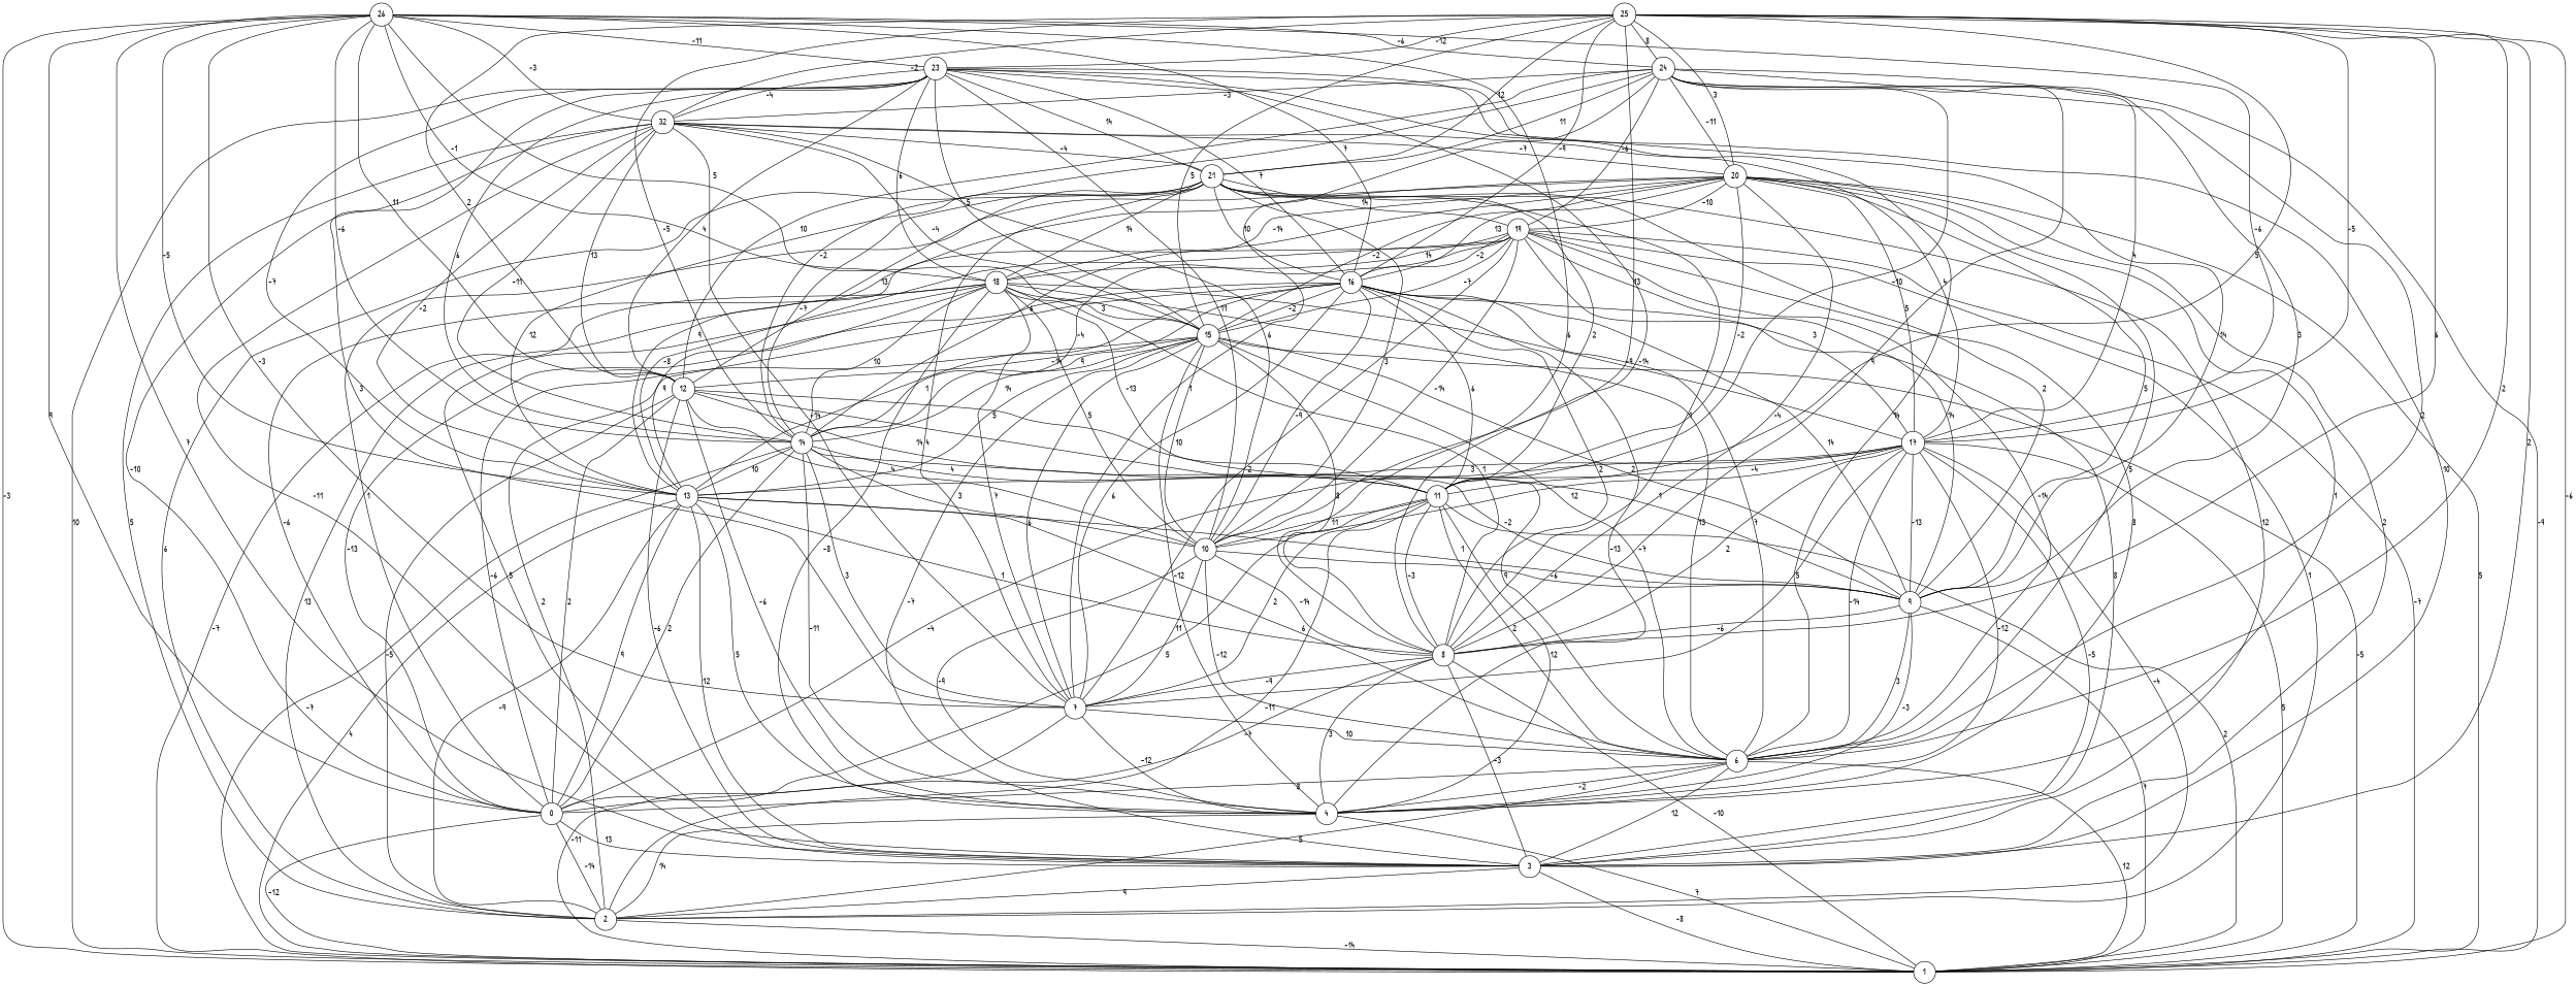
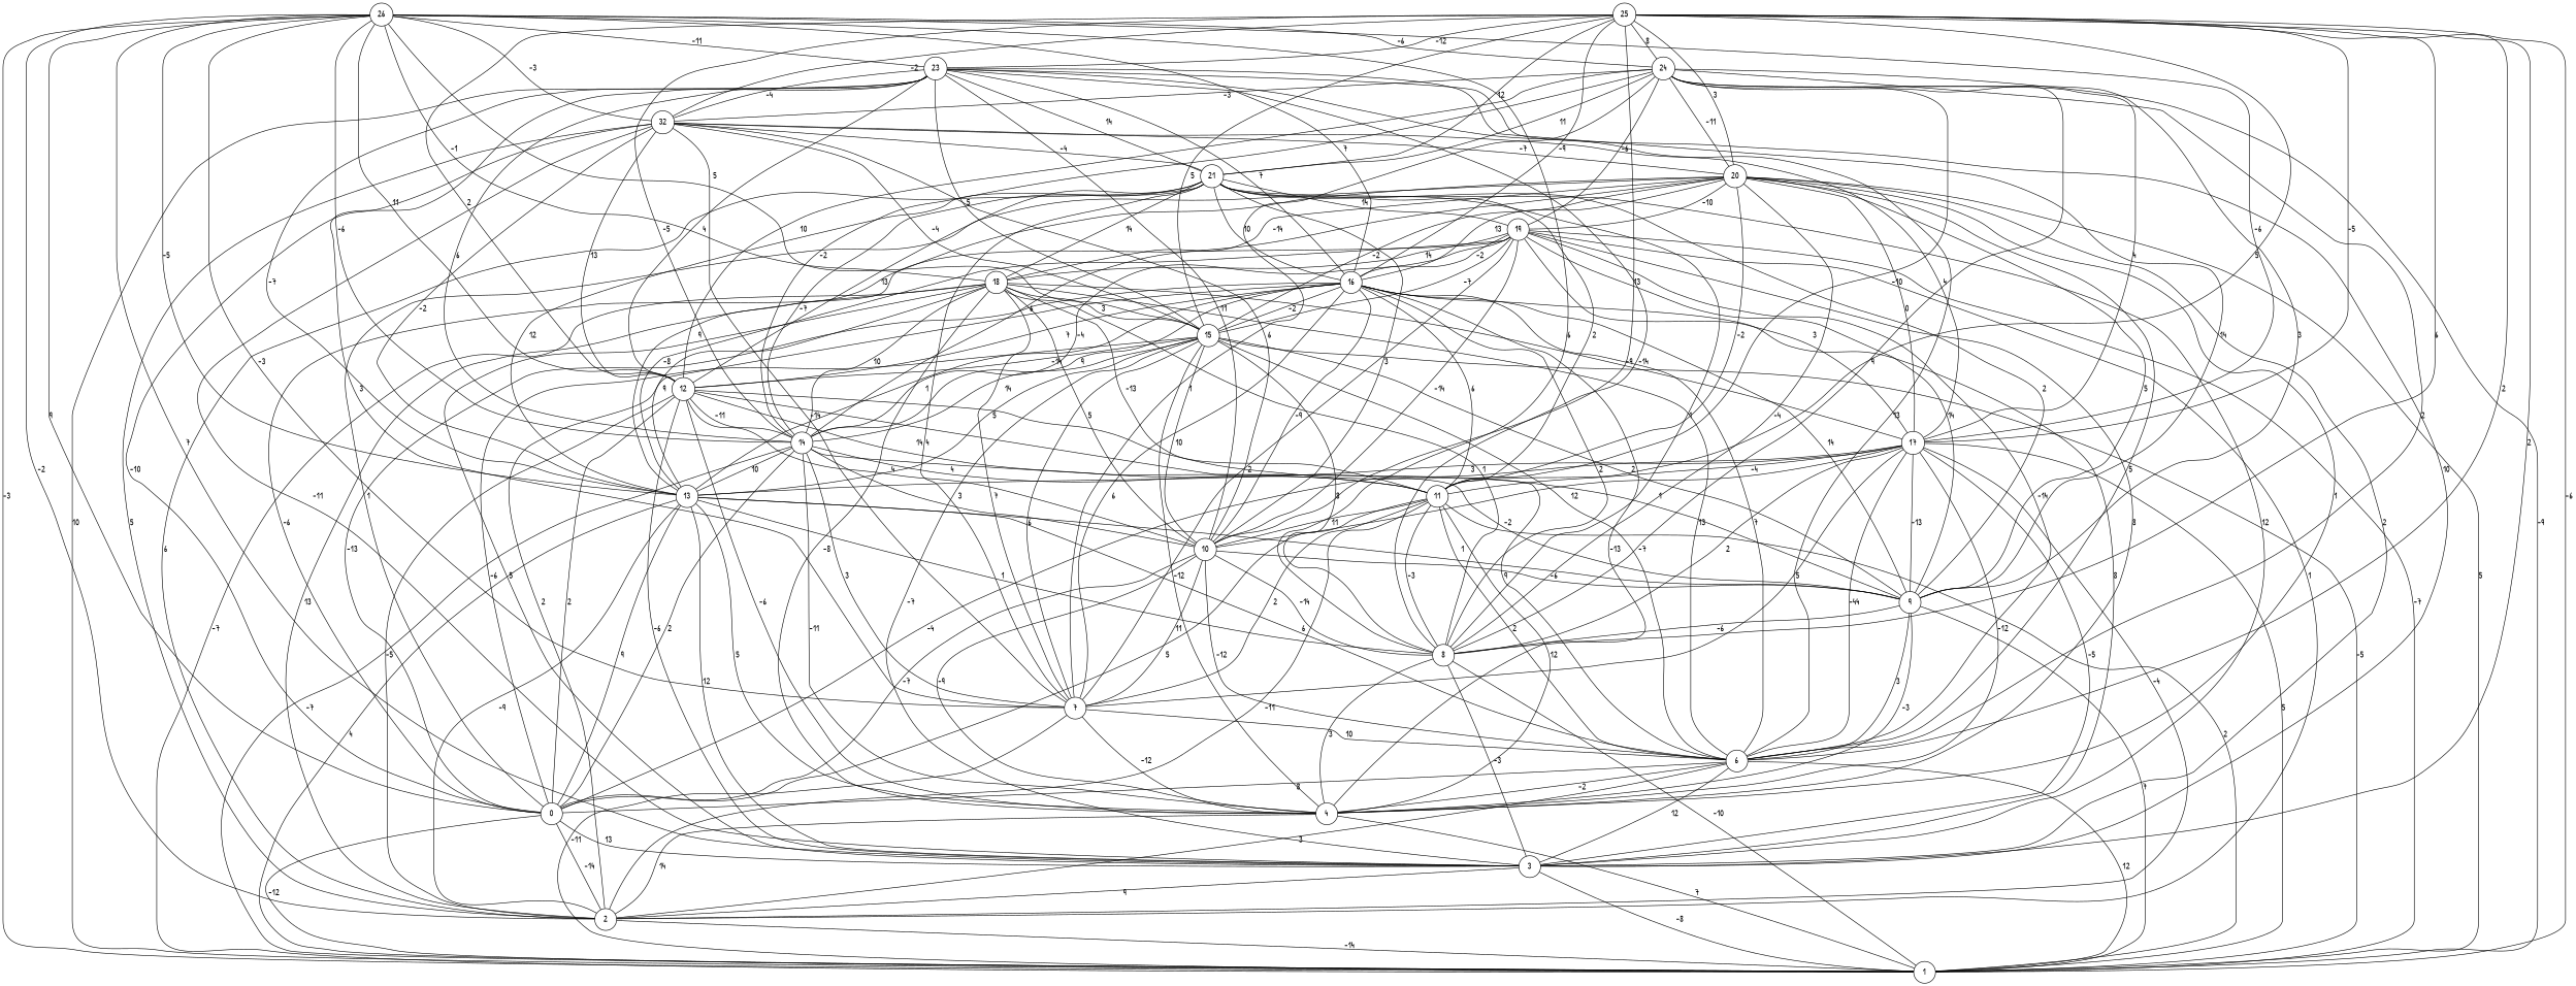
  graph {
    fontname="Patrick Hand"
    node [fontname="Patrick Hand" shape=circle]
    edge [fontname="Patrick Hand"]
    26
    1
    2
    3
    n5 [label=0]
    7
    8
    12
    13
    14
    15
    16
    17
    18
    n15 [label=32]
    23
    24
    6
    4
    10
    11
    9
    20
    21
    19
    25
    26 -- 1 [label=-3]
+   26 -- 2 [label=-2]
    26 -- 3 [label=7]
    26 -- n5 [label=9]
    26 -- 7 [label=-3]
    26 -- 8 [label=6]
    26 -- 12 [label=11]
    26 -- 13 [label=-5]
    26 -- 14 [label=-6]
    26 -- 15 [label=5]
    26 -- 16 [label=7]
    26 -- 17 [label=-6]
    26 -- 18 [label=-1]
    26 -- n15 [label=-3]
    26 -- 23 [label=-11]
    26 -- 24 [label=-6]
    2 -- 1 [label=-14]
    3 -- 1 [label=-8]
    3 -- 2 [label=9]
    n5 -- 1 [label=-12]
    n5 -- 2 [label=-14]
    n5 -- 3 [label=13]
    7 -- 1 [label=-11]
    7 -- 6 [label=10]
    7 -- 4 [label=-12]
    8 -- 1 [label=-10]
    8 -- 3 [label=-3]
-   8 -- 7 [label=-9]
    8 -- 4 [label=3]
    12 -- 2 [label=-5]
    12 -- 3 [label=-6]
    12 -- n5 [label=2]
    12 -- 6 [label=9]
    12 -- 4 [label=-6]
    12 -- 10 [label=4]
    12 -- 11 [label=14]
    12 -- 9 [label=1]
    13 -- 1 [label=4]
    13 -- 2 [label=-9]
    13 -- 3 [label=12]
    13 -- n5 [label=9]
    13 -- 8 [label=1]
    13 -- 6 [label=6]
    13 -- 4 [label=5]
    13 -- 9 [label=1]
    14 -- 1 [label=-7]
    14 -- n5 [label=2]
    14 -- 7 [label=3]
    14 -- 13 [label=10]
    14 -- 4 [label=-11]
    14 -- 10 [label=3]
    14 -- 11 [label=4]
    14 -- 9 [label=-2]
    15 -- 1 [label=-5]
    15 -- 3 [label=-7]
    15 -- n5 [label=-6]
    15 -- 7 [label=6]
    15 -- 8 [label=8]
    15 -- 12 [label=-14]
    15 -- 13 [label=5]
    15 -- 14 [label=14]
    15 -- 6 [label=-7]
    15 -- 4 [label=-12]
    15 -- 10 [label=10]
    15 -- 9 [label=2]
    16 -- 2 [label=2]
    16 -- 3 [label=8]
    16 -- n5 [label=-13]
    16 -- 7 [label=6]
    16 -- 8 [label=2]
+   16 -- 12 [label=7]
    16 -- 13 [label=1]
    16 -- 14 [label=9]
    16 -- 15 [label=-2]
    16 -- 6 [label=7]
    16 -- 4 [label=-13]
    16 -- 10 [label=-9]
    16 -- 11 [label=6]
    16 -- 9 [label=14]
    17 -- 1 [label=5]
    17 -- 2 [label=-4]
    17 -- 3 [label=-5]
    17 -- n5 [label=-4]
    17 -- 7 [label=5]
    17 -- 8 [label=2]
    17 -- 13 [label=3]
-   17 -- 6 [label=-14]
+   17 -- 6 [label=-44]
    17 -- 4 [label=-12]
    17 -- 10 [label=12]
    17 -- 11 [label=-4]
    17 -- 9 [label=-13]
    18 -- 1 [label=-7]
    18 -- 2 [label=13]
    18 -- 3 [label=5]
    18 -- 7 [label=7]
    18 -- 8 [label=1]
    18 -- 13 [label=9]
    18 -- 14 [label=10]
    18 -- 15 [label=3]
    18 -- 17 [label=-9]
    18 -- 6 [label=13]
    18 -- 4 [label=-8]
    18 -- 10 [label=5]
    18 -- 11 [label=-13]
    n15 -- 2 [label=5]
    n15 -- 3 [label=-11]
    n15 -- n5 [label=-10]
    n15 -- 7 [label=-14]
    n15 -- 12 [label=13]
    n15 -- 13 [label=-2]
-   n15 -- 14 [label=-11]
+   12 -- 14 [label=-11]
    n15 -- 15 [label=-4]
    n15 -- 17 [label=4]
    n15 -- 10 [label=6]
    n15 -- 20 [label=-7]
    n15 -- 21 [label=-4]
    23 -- 1 [label=10]
    23 -- 3 [label=10]
    23 -- 7 [label=3]
    23 -- 8 [label=-14]
    23 -- 12 [label=4]
    23 -- 13 [label=-7]
    23 -- 14 [label=6]
    23 -- 15 [label=5]
    23 -- 16 [label=7]
-   23 -- 18 [label=6]
    23 -- n15 [label=-4]
-   23 -- 6 [label=14]
+   23 -- 6 [label=13]
    23 -- 10 [label=11]
    23 -- 9 [label=14]
    23 -- 21 [label=14]
    24 -- 1 [label=-9]
    24 -- 7 [label=1]
    24 -- 8 [label=9]
    24 -- 12 [label=10]
    24 -- 14 [label=-2]
    24 -- 17 [label=4]
    24 -- n15 [label=-3]
    24 -- 6 [label=2]
    24 -- 11 [label=-10]
    24 -- 9 [label=3]
    24 -- 20 [label=-11]
    24 -- 21 [label=11]
    24 -- 19 [label=-6]
    6 -- 1 [label=12]
-   6 -- 2 [label=5]
+   6 -- 2 [label=3]
    6 -- 3 [label=12]
    6 -- n5 [label=8]
    6 -- 4 [label=-2]
    4 -- 1 [label=7]
    4 -- 2 [label=14]
-   8 -- n5 [label=-7]
+   10 -- n5 [label=-7]
    10 -- 7 [label=11]
    10 -- 8 [label=-14]
    10 -- 6 [label=-12]
    10 -- 4 [label=-9]
    10 -- 9 [label=-6]
    11 -- 1 [label=2]
    11 -- 2 [label=-11]
    11 -- n5 [label=5]
    11 -- 7 [label=2]
    11 -- 8 [label=-3]
    11 -- 6 [label=2]
    11 -- 4 [label=12]
    11 -- 10 [label=11]
    9 -- 1 [label=7]
    9 -- 8 [label=-6]
    9 -- 6 [label=3]
    9 -- 4 [label=-3]
    20 -- 1 [label=5]
    20 -- 3 [label=2]
    20 -- n5 [label=1]
    20 -- 8 [label=-4]
    20 -- 13 [label=9]
    20 -- 14 [label=6]
    20 -- 15 [label=-2]
    20 -- 16 [label=13]
-   20 -- 17 [label=5]
+   20 -- 17 [label=0]
    20 -- 18 [label=-14]
    20 -- 6 [label=5]
    20 -- 4 [label=1]
    20 -- 11 [label=-2]
    20 -- 9 [label=5]
    20 -- 19 [label=-10]
    21 -- 2 [label=6]
    21 -- 3 [label=12]
    21 -- 7 [label=4]
    21 -- 8 [label=1]
    21 -- 12 [label=13]
    21 -- 13 [label=12]
    21 -- 14 [label=-7]
    21 -- 16 [label=10]
    21 -- 18 [label=14]
    21 -- 10 [label=3]
    21 -- 11 [label=2]
    21 -- 9 [label=2]
    21 -- 19 [label=14]
    19 -- 1 [label=-7]
    19 -- 2 [label=1]
    19 -- n5 [label=-6]
    19 -- 7 [label=2]
    19 -- 13 [label=-8]
    19 -- 14 [label=-4]
    19 -- 15 [label=-7]
    19 -- 16 [label=-2]
    19 -- 17 [label=3]
    19 -- 18 [label=14]
    19 -- 6 [label=-14]
    19 -- 4 [label=8]
    19 -- 10 [label=-14]
    19 -- 9 [label=14]
    25 -- 1 [label=-6]
    25 -- 3 [label=2]
    25 -- 8 [label=6]
    25 -- 12 [label=2]
    25 -- 14 [label=-5]
    25 -- 15 [label=5]
    25 -- 16 [label=-9]
    25 -- 17 [label=-5]
    25 -- n15 [label=-2]
    25 -- 23 [label=-12]
    25 -- 24 [label=8]
    25 -- 6 [label=2]
    25 -- 10 [label=13]
    25 -- 11 [label=5]
    25 -- 20 [label=3]
    25 -- 21 [label=12]
  }
